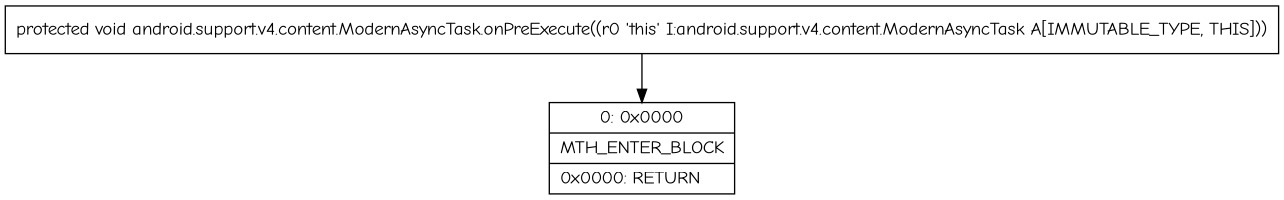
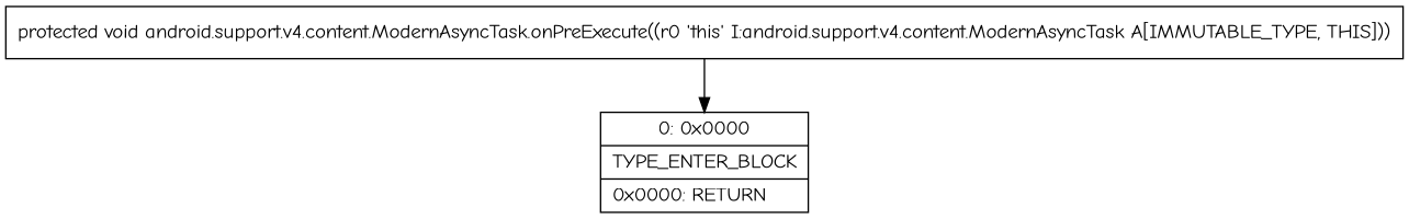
  digraph {
    fontname="Comic Neue"
    node [shape=record fontname="Comic Neue"]
-   n1 [label="{0\:\ 0x0000|MTH_ENTER_BLOCK\l|0x0000: RETURN   \l}"]
+   n1 [label="{0\:\ 0x0000|TYPE_ENTER_BLOCK\l|0x0000: RETURN   \l}"]
    n2 [label="{protected void android.support.v4.content.ModernAsyncTask.onPreExecute((r0 'this' I:android.support.v4.content.ModernAsyncTask A[IMMUTABLE_TYPE, THIS])) }"]
    n2 -> n1 [fontname="Comic Neue"]
  }
